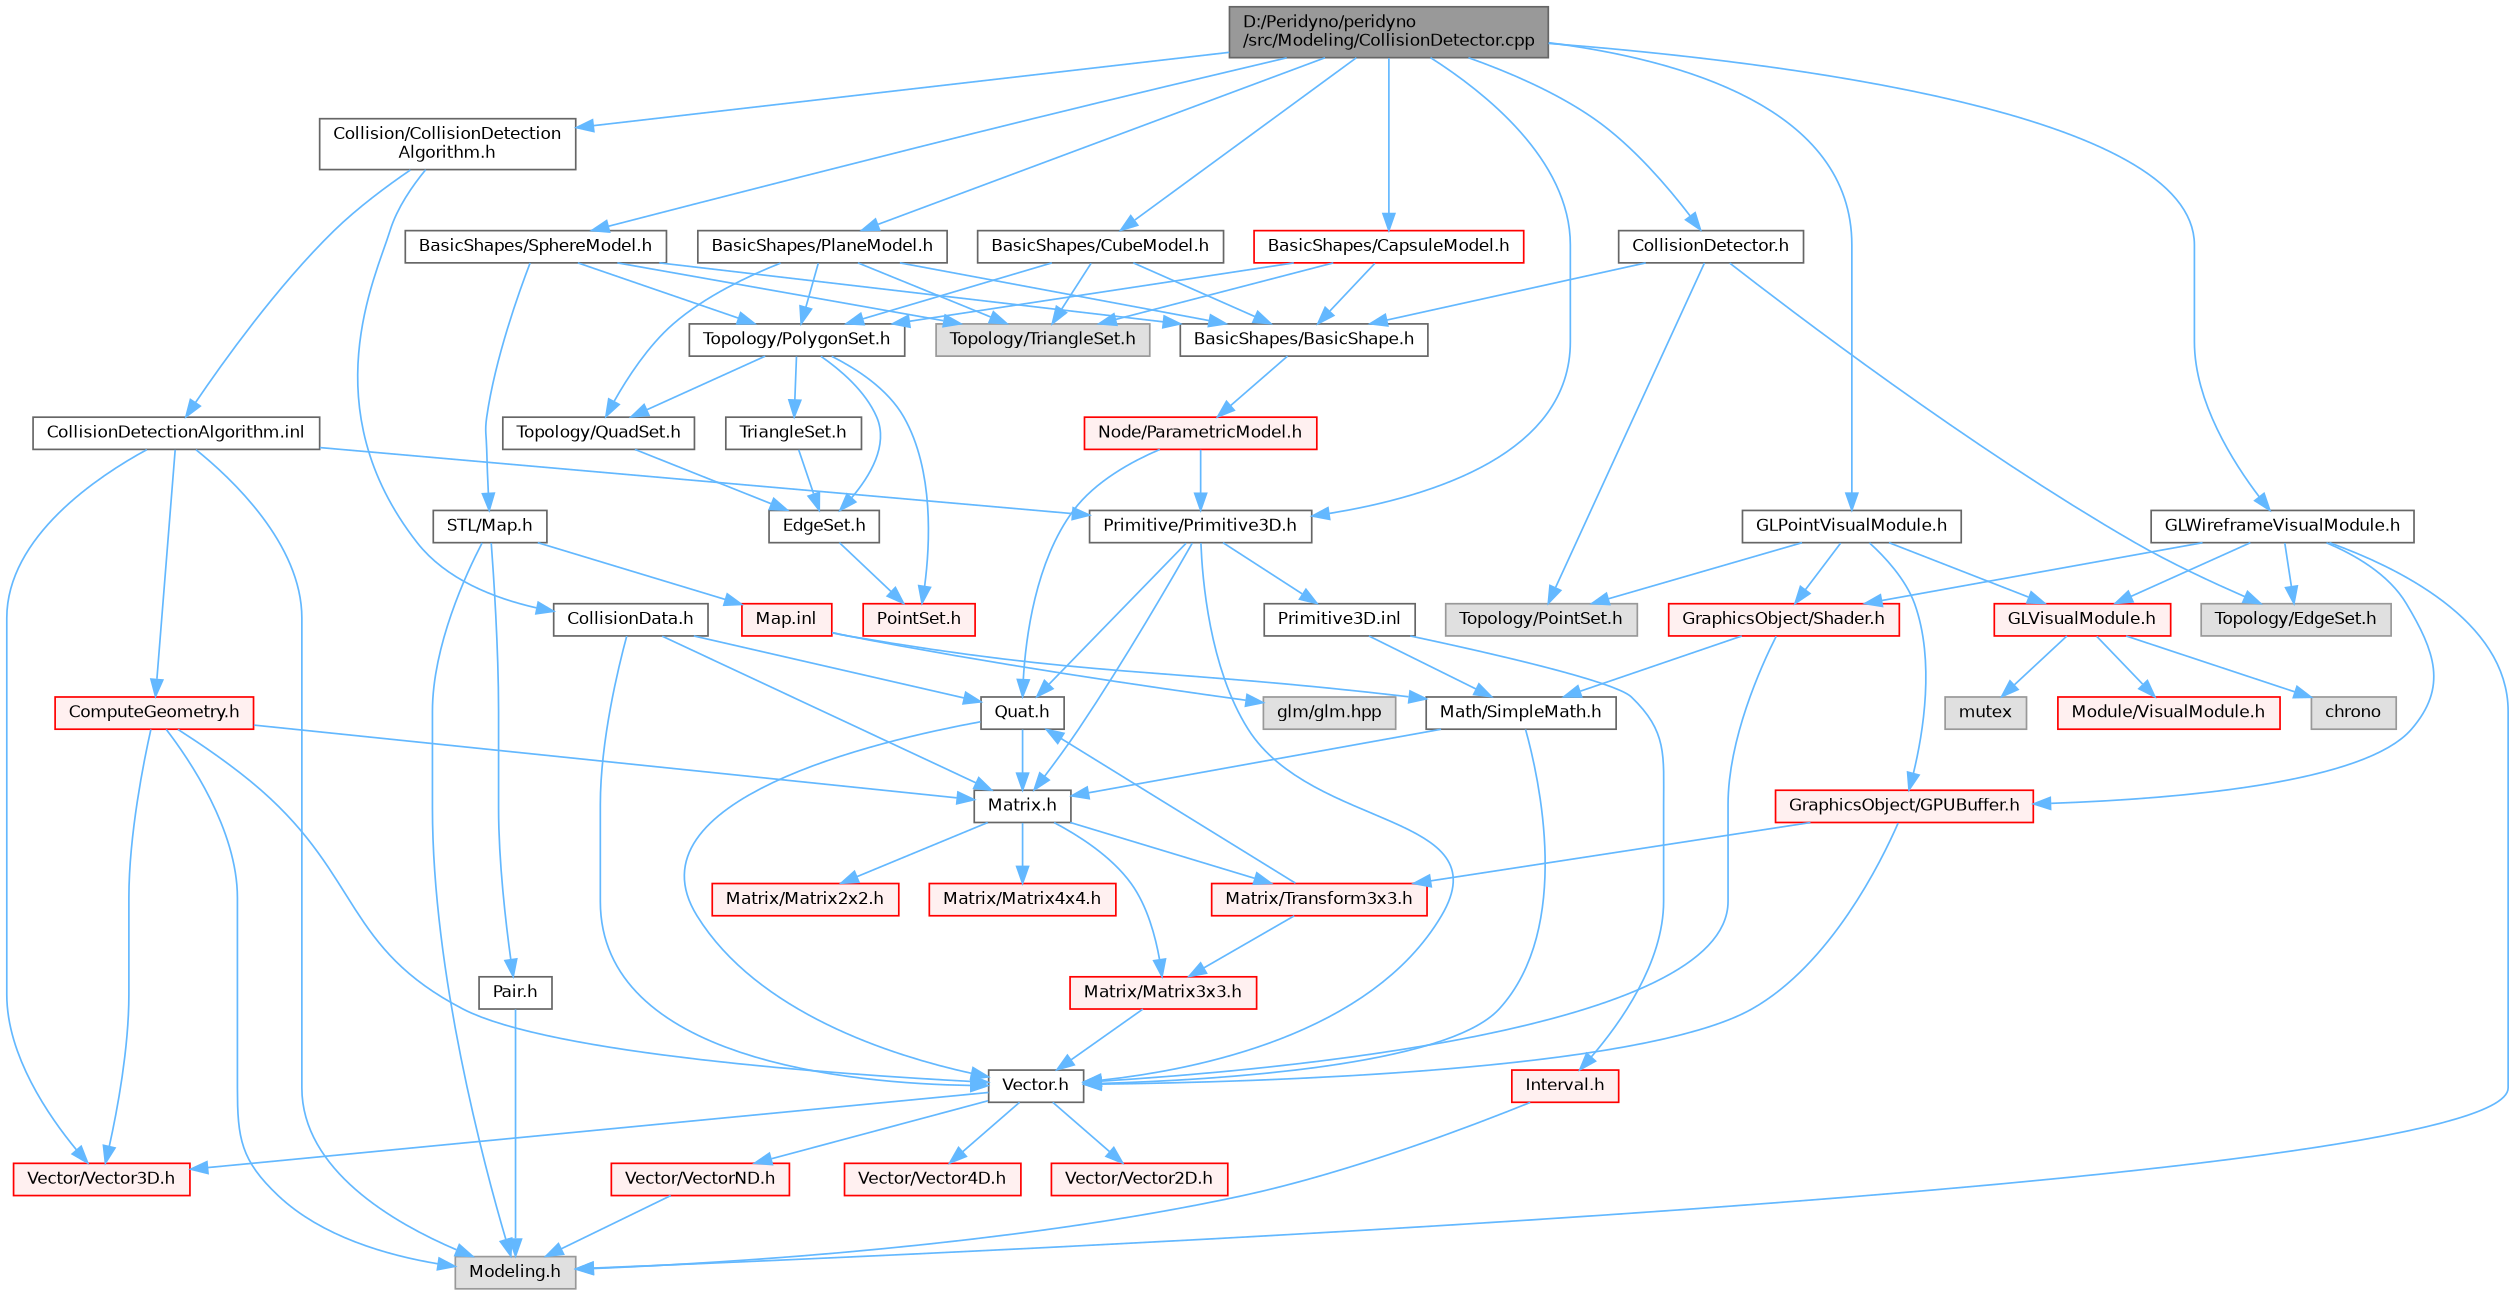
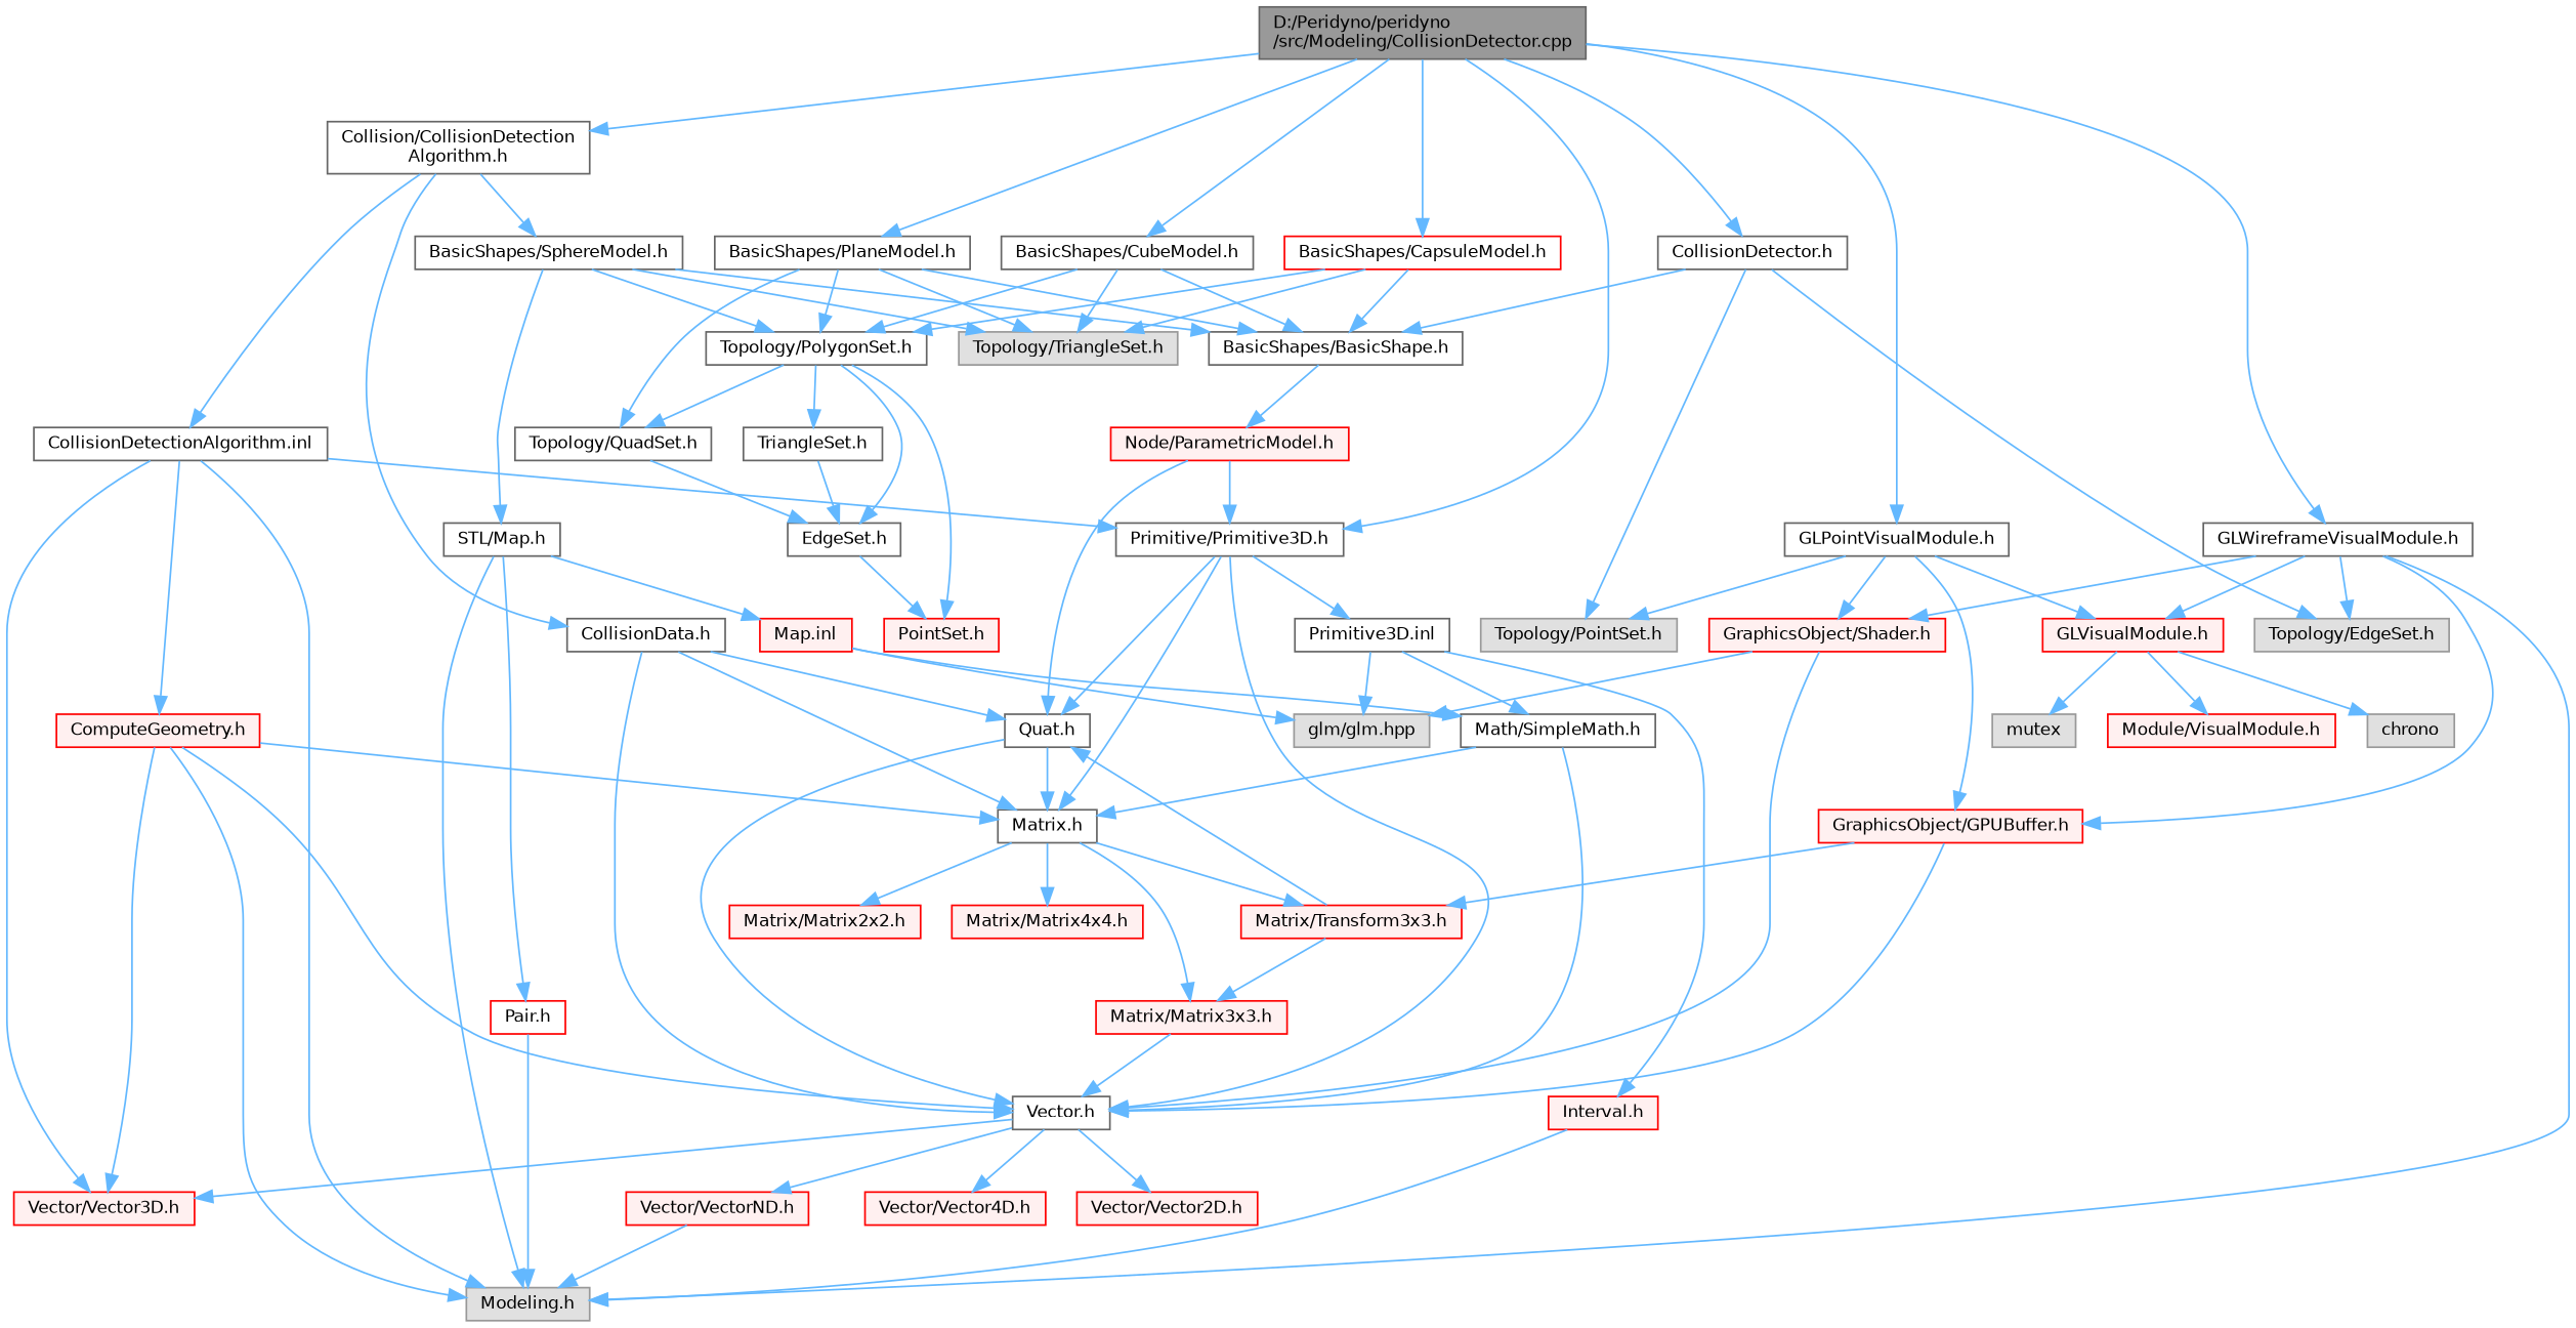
  digraph {
    node [color=grey40 fillcolor=white fontname=Helvetica fontsize=10 shape=box style=filled]
    edge [color=steelblue1 fontname=Helvetica fontsize=10 labelfontname=Helvetica labelfontsize=10 style=solid]
    n1 [color=gray40 fillcolor=grey60 fontcolor=black height=0.2 label="D:/Peridyno/peridyno\l/src/Modeling/CollisionDetector.cpp" width=0.4]
    n2 [height=0.2 label="CollisionDetector.h" width=0.4]
    n3 [height=0.2 label="Primitive/Primitive3D.h" width=0.4]
    n4 [height=0.2 label="Collision/CollisionDetection\lAlgorithm.h" width=0.4]
    n5 [height=0.2 label="BasicShapes/PlaneModel.h" width=0.4]
    n6 [height=0.2 label="BasicShapes/CubeModel.h" width=0.4]
    n7 [height=0.2 label="BasicShapes/SphereModel.h" width=0.4]
    n8 [color=red height=0.2 label="BasicShapes/CapsuleModel.h" width=0.4]
    n9 [height=0.2 label="GLPointVisualModule.h" width=0.4]
    n10 [height=0.2 label="GLWireframeVisualModule.h" width=0.4]
    n11 [height=0.2 label="BasicShapes/BasicShape.h" width=0.4]
    n12 [color=grey60 fillcolor="#E0E0E0" height=0.2 label="Topology/PointSet.h" width=0.4]
    n13 [color=grey60 fillcolor="#E0E0E0" height=0.2 label="Topology/EdgeSet.h" width=0.4]
    n14 [height=0.2 label="Quat.h" width=0.4]
    n15 [height=0.2 label="Vector.h" width=0.4]
    n16 [height=0.2 label="Matrix.h" width=0.4]
    n17 [height=0.2 label="Primitive3D.inl" width=0.4]
    n18 [height=0.2 label="CollisionData.h" width=0.4]
    n19 [height=0.2 label="CollisionDetectionAlgorithm.inl" width=0.4]
    n20 [color=grey60 fillcolor="#E0E0E0" height=0.2 label="Topology/TriangleSet.h" width=0.4]
    n21 [height=0.2 label="Topology/QuadSet.h" width=0.4]
    n22 [height=0.2 label="Topology/PolygonSet.h" width=0.4]
    n23 [height=0.2 label="STL/Map.h" width=0.4]
    n24 [color=red fillcolor="#FFF0F0" height=0.2 label="GLVisualModule.h" width=0.4]
    n25 [color=red fillcolor="#FFF0F0" height=0.2 label="GraphicsObject/GPUBuffer.h" width=0.4]
    n26 [color=red fillcolor="#FFF0F0" height=0.2 label="GraphicsObject/Shader.h" width=0.4]
    n27 [color=grey60 fillcolor="#E0E0E0" height=0.2 label="Modeling.h" width=0.4]
    n28 [color=red fillcolor="#FFF0F0" height=0.2 label="Node/ParametricModel.h" width=0.4]
    n29 [color=red fillcolor="#FFF0F0" height=0.2 label="Vector/Vector2D.h" width=0.4]
    n30 [color=red fillcolor="#FFF0F0" height=0.2 label="Vector/Vector3D.h" width=0.4]
    n31 [color=red fillcolor="#FFF0F0" height=0.2 label="Vector/Vector4D.h" width=0.4]
    n32 [color=red fillcolor="#FFF0F0" height=0.2 label="Vector/VectorND.h" width=0.4]
    n33 [color=red fillcolor="#FFF0F0" height=0.2 label="Matrix/Matrix2x2.h" width=0.4]
    n34 [color=red fillcolor="#FFF0F0" height=0.2 label="Matrix/Matrix3x3.h" width=0.4]
    n35 [color=red fillcolor="#FFF0F0" height=0.2 label="Matrix/Matrix4x4.h" width=0.4]
    n36 [color=red fillcolor="#FFF0F0" height=0.2 label="Matrix/Transform3x3.h" width=0.4]
    n37 [height=0.2 label="Math/SimpleMath.h" width=0.4]
    n38 [color=red fillcolor="#FFF0F0" height=0.2 label="Interval.h" width=0.4]
    n39 [color=grey60 fillcolor="#E0E0E0" height=0.2 label="glm/glm.hpp" width=0.4]
    n40 [color=red fillcolor="#FFF0F0" height=0.2 label="ComputeGeometry.h" width=0.4]
    n41 [height=0.2 label="EdgeSet.h" width=0.4]
    n42 [color=red fillcolor="#FFF0F0" height=0.2 label="PointSet.h" width=0.4]
    n43 [height=0.2 label="TriangleSet.h" width=0.4]
-   n44 [height=0.2 label="Pair.h" width=0.4]
+   n44 [color=red height=0.2 label="Pair.h" width=0.4]
    n45 [color=red fillcolor="#FFF0F0" height=0.2 label="Map.inl" width=0.4]
    n46 [color=grey60 fillcolor="#E0E0E0" height=0.2 label=chrono width=0.4]
    n47 [color=grey60 fillcolor="#E0E0E0" height=0.2 label=mutex width=0.4]
    n48 [color=red fillcolor="#FFF0F0" height=0.2 label="Module/VisualModule.h" width=0.4]
    n1 -> n2
    n1 -> n3
    n1 -> n4
    n1 -> n5
    n1 -> n6
-   n1 -> n7
+   n4 -> n7
    n1 -> n8
    n1 -> n9
    n1 -> n10
    n2 -> n11
    n2 -> n12
    n2 -> n13
    n3 -> n14
    n3 -> n15
    n3 -> n16
    n3 -> n17
    n4 -> n18
    n4 -> n19
    n5 -> n11
    n5 -> n20
    n5 -> n21
    n5 -> n22
    n6 -> n11
    n6 -> n20
    n6 -> n22
    n7 -> n11
    n7 -> n20
    n7 -> n22
    n7 -> n23
    n8 -> n11
    n8 -> n20
    n8 -> n22
    n9 -> n12
    n9 -> n24
    n9 -> n25
    n9 -> n26
    n10 -> n13
    n10 -> n24
    n10 -> n25
    n10 -> n26
    n10 -> n27
    n11 -> n28
    n14 -> n15
    n14 -> n16
    n15 -> n29
    n15 -> n30
    n15 -> n31
    n15 -> n32
    n16 -> n33
    n16 -> n34
    n16 -> n35
    n16 -> n36
    n17 -> n37
    n17 -> n38
+   n17 -> n39
    n18 -> n14
    n18 -> n15
    n18 -> n16
    n19 -> n3
    n19 -> n27
    n19 -> n30
    n19 -> n40
    n21 -> n41
    n22 -> n21
    n22 -> n41
    n22 -> n42
    n22 -> n43
    n23 -> n27
    n23 -> n44
    n23 -> n45
    n24 -> n46
    n24 -> n47
    n24 -> n48
    n25 -> n15
    n25 -> n36
    n26 -> n15
-   n26 -> n37
+   n26 -> n39
    n28 -> n3
    n28 -> n14
    n32 -> n27
    n34 -> n15
    n36 -> n14
    n36 -> n34
    n37 -> n15
    n37 -> n16
    n38 -> n27
    n40 -> n15
    n40 -> n16
    n40 -> n27
    n40 -> n30
    n41 -> n42
    n43 -> n41
    n44 -> n27
    n45 -> n37
    n45 -> n39
  }
